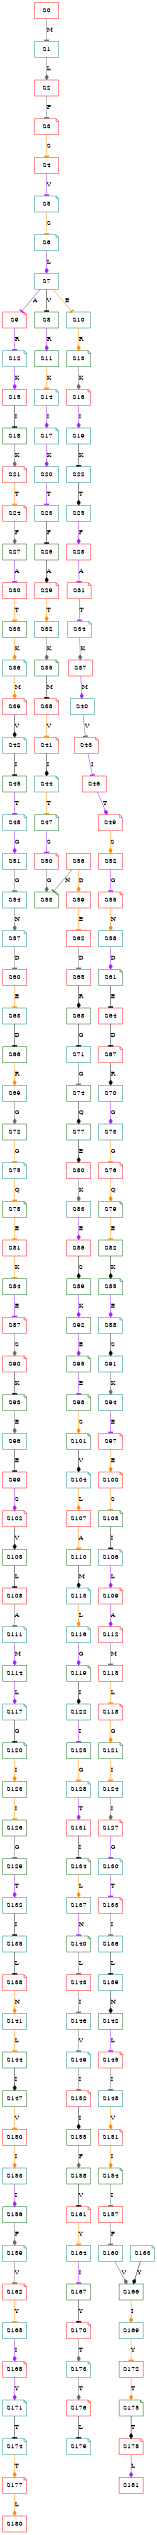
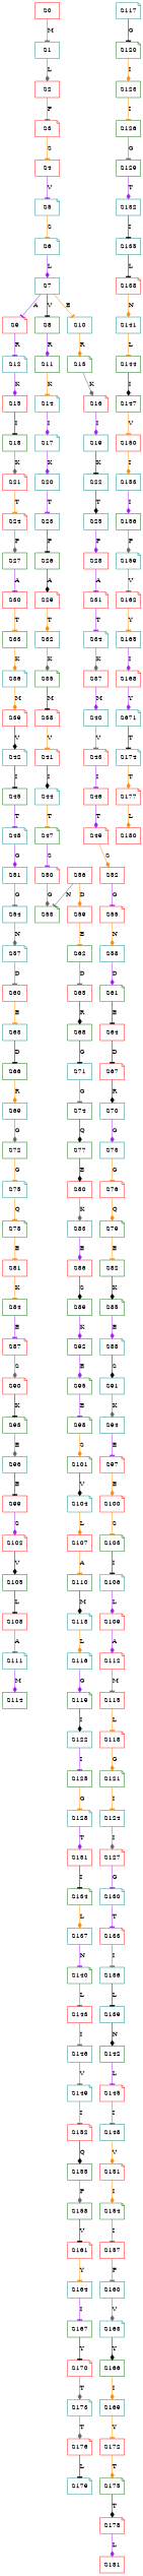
  strict digraph {
    node [color=red shape=box]
    edge [arrowhead=diamond color=darkorange]
    S0
    S1 [color=teal]
    S2
    S3 [shape=note]
    S4
    S5 [color=teal shape=note]
    S6 [color=teal shape=note]
    S7 [color=teal]
    S8 [color=darkgreen]
    S9 [shape=note]
    S10 [color=teal]
    S11 [color=darkgreen]
    S12 [color=teal shape=note]
    S13 [color=darkgreen shape=note]
    S14 [color=teal shape=note]
    S15
    S16 [shape=note]
    S17 [color=teal shape=note]
    S18 [color=darkgreen]
    S19 [color=teal]
    S20 [color=teal]
    S21 [shape=note]
    S22 [color=teal]
    S23 [color=teal]
    S24 [shape=note]
    S25 [color=teal]
    S26 [color=darkgreen]
    S27 [color=darkgreen]
    S28
    S29 [shape=note]
    S30
    S31 [shape=note]
    S32 [color=teal]
    S33 [color=darkgreen]
    S34 [color=teal shape=note]
    S35 [color=darkgreen shape=note]
    S36 [color=teal shape=note]
    S37
    S38 [shape=note]
    S39 [shape=note]
    S40 [color=teal]
    S41 [shape=note]
    S42 [color=teal shape=note]
    S43 [shape=note]
    S44 [color=teal shape=note]
    S45 [color=darkgreen]
    S46
    S47 [color=darkgreen shape=note]
    S48 [color=teal shape=note]
    S49 [shape=note]
    S50 [shape=note]
    S51 [color=teal]
    S52
    S53 [color=darkgreen shape=note]
    S54 [color=teal]
    S55 [shape=note]
    S57 [color=teal shape=note]
    S58 [color=teal]
    S56
    S59
    S60
    S61 [color=darkgreen shape=note]
-   S62
+   S62 [color=darkgreen]
    S63 [color=teal]
    S64
    S65
    S66 [color=darkgreen]
    S67 [shape=note]
    S68 [color=darkgreen]
    S69 [color=teal]
    S70 [color=teal]
    S71 [color=teal]
    S72 [color=darkgreen]
    S73 [color=teal]
    S74 [color=darkgreen]
    S75 [color=teal shape=note]
    S76 [shape=note]
    S77 [color=darkgreen]
    S78 [color=darkgreen shape=note]
    S79 [color=darkgreen shape=note]
    S80
    S81
    S82 [color=darkgreen]
    S83 [color=teal]
    S84 [color=darkgreen]
    S85 [color=darkgreen shape=note]
    S86
    S87 [shape=note]
    S88 [color=teal shape=note]
    S89 [color=darkgreen]
    S90 [shape=note]
    S91 [color=teal]
    S92 [color=darkgreen]
    S93 [color=darkgreen shape=note]
    S94 [color=teal]
    S95 [color=darkgreen shape=note]
    S96 [color=teal]
    S97 [shape=note]
    S98 [color=darkgreen shape=note]
    S99
    S100 [shape=note]
    S101 [color=darkgreen shape=note]
    S102 [shape=note]
    S103 [color=darkgreen shape=note]
    S104 [color=teal shape=note]
    S105 [color=darkgreen]
    S106 [color=teal shape=note]
    S107
    S108
    S109 [shape=note]
    S110 [color=darkgreen]
    S111 [color=teal shape=note]
    S112 [shape=note]
    S113 [color=teal shape=note]
    S114 [color=darkgreen]
    S115
    S116 [color=teal shape=note]
    S117 [color=teal shape=note]
    S118 [shape=note]
    S119 [color=darkgreen shape=note]
    S120 [color=darkgreen shape=note]
    S121 [color=darkgreen shape=note]
    S122 [color=teal]
    S123 [color=darkgreen]
    S124 [color=teal]
    S125 [color=darkgreen]
    S126 [color=darkgreen]
    S127 [shape=note]
    S128 [color=teal shape=note]
    S129 [color=darkgreen]
    S130 [color=teal shape=note]
    S131
    S132 [color=teal]
    S133 [shape=note]
    S134 [color=darkgreen shape=note]
    S135 [color=teal]
    S136 [color=teal]
    S137 [color=teal]
    S138 [shape=note]
    S139 [color=teal]
    S140 [color=darkgreen shape=note]
    S141 [color=teal]
    S142 [color=darkgreen]
    S143
    S144 [color=darkgreen]
    S145 [shape=note]
    S146 [color=teal]
    S147 [color=darkgreen]
    S148 [color=teal]
    S149 [color=teal shape=note]
    S150
    S151 [shape=note]
    S152 [shape=note]
    S153 [color=teal]
    S154 [color=darkgreen shape=note]
    S155 [color=darkgreen]
    S156 [color=darkgreen]
    S157
    S158 [color=darkgreen]
    S159 [color=teal shape=note]
    S160 [color=teal]
    S161 [shape=note]
    S162 [shape=note]
    S163 [color=teal shape=note]
    S164 [color=teal]
    S165 [color=teal]
    S166 [color=darkgreen]
    S167 [color=darkgreen]
    S168 [shape=note]
    S169 [color=teal]
    S170 [shape=note]
-   S171 [color=teal shape=note]
+   S171 [color=teal shape=note label=S671]
    S172
    S173 [color=teal shape=note]
    S174 [color=teal shape=note]
    S175 [color=darkgreen shape=note]
    S176 [shape=note]
    S177 [shape=note]
    S178 [shape=note]
    S179 [color=teal shape=note]
    S180
    S181
    S0 -> S1 [arrowhead=tee color=gray40 label=M]
    S1 -> S2 [color=gray40 label=L]
    S2 -> S3 [arrowhead=tee color=gray40 label=F]
    S3 -> S4 [arrowhead=tee label=S]
    S4 -> S5 [arrowhead=tee color=purple label=V]
    S5 -> S6 [arrowhead=tee label=S]
    S6 -> S7 [color=purple label=L]
    S7 -> S8 [arrowhead=tee color=black label=V]
    S7 -> S9 [arrowhead=tee color=purple label=A]
    S7 -> S10 [arrowhead=tee label=E]
    S8 -> S11 [color=purple label=R]
    S9 -> S12 [arrowhead=tee color=purple label=R]
    S10 -> S13 [label=R]
    S11 -> S14 [arrowhead=tee label=K]
    S12 -> S15 [color=purple label=K]
    S13 -> S16 [color=gray40 label=K]
    S14 -> S17 [color=purple label=I]
    S15 -> S18 [arrowhead=tee color=black label=I]
    S16 -> S19 [color=purple label=I]
    S17 -> S20 [color=purple label=K]
    S18 -> S21 [color=gray40 label=K]
    S19 -> S22 [arrowhead=tee color=black label=K]
    S20 -> S23 [arrowhead=tee color=purple label=T]
    S21 -> S24 [arrowhead=tee label=T]
    S22 -> S25 [color=black label=T]
    S23 -> S26 [arrowhead=tee color=black label=F]
    S24 -> S27 [color=gray40 label=F]
    S25 -> S28 [color=purple label=F]
    S26 -> S29 [color=black label=A]
    S27 -> S30 [arrowhead=tee color=purple label=A]
    S28 -> S31 [arrowhead=tee color=purple label=A]
    S29 -> S32 [label=T]
    S30 -> S33 [arrowhead=tee label=T]
    S31 -> S34 [arrowhead=tee color=purple label=T]
    S32 -> S35 [color=gray40 label=K]
    S33 -> S36 [label=K]
    S34 -> S37 [color=gray40 label=K]
    S35 -> S38 [arrowhead=tee color=black label=M]
    S36 -> S39 [label=M]
    S37 -> S40 [color=purple label=M]
    S38 -> S41 [arrowhead=tee label=V]
    S39 -> S42 [color=black label=V]
    S40 -> S43 [arrowhead=tee color=gray40 label=V]
    S41 -> S44 [color=black label=I]
    S42 -> S45 [arrowhead=tee color=black label=I]
    S43 -> S46 [arrowhead=tee color=purple label=I]
    S44 -> S47 [arrowhead=tee label=T]
    S45 -> S48 [arrowhead=tee color=purple label=T]
    S46 -> S49 [color=purple label=T]
    S47 -> S50 [arrowhead=tee color=purple label=S]
    S48 -> S51 [color=purple label=G]
    S49 -> S52 [label=S]
    S50 -> S53 [color=gray40 label=G]
    S51 -> S54 [arrowhead=tee color=gray40 label=G]
    S52 -> S55 [arrowhead=tee color=purple label=G]
    S54 -> S57 [color=gray40 label=N]
    S55 -> S58 [label=N]
    S57 -> S60 [arrowhead=tee color=gray40 label=D]
    S58 -> S61 [color=purple label=D]
    S56 -> S53 [arrowhead=tee color=gray40 label=N]
    S56 -> S59 [label=D]
    S59 -> S62 [arrowhead=tee label=E]
    S60 -> S63 [arrowhead=tee label=E]
    S61 -> S64 [arrowhead=tee color=black label=E]
    S62 -> S65 [arrowhead=tee color=gray40 label=D]
    S63 -> S66 [arrowhead=tee color=black label=D]
    S64 -> S67 [arrowhead=tee color=black label=D]
    S65 -> S68 [color=black label=R]
    S66 -> S69 [label=R]
    S67 -> S70 [color=black label=R]
    S68 -> S71 [arrowhead=tee color=black label=G]
    S69 -> S72 [color=gray40 label=G]
    S70 -> S73 [color=purple label=G]
    S71 -> S74 [arrowhead=tee color=gray40 label=G]
    S72 -> S75 [arrowhead=tee label=G]
    S73 -> S76 [arrowhead=tee label=G]
    S74 -> S77 [color=black label=Q]
    S75 -> S78 [arrowhead=tee label=Q]
    S76 -> S79 [label=Q]
    S77 -> S80 [color=black label=E]
    S78 -> S81 [arrowhead=tee label=E]
    S79 -> S82 [arrowhead=tee label=E]
    S80 -> S83 [color=gray40 label=K]
    S81 -> S84 [arrowhead=tee label=K]
    S82 -> S85 [color=black label=K]
    S83 -> S86 [color=purple label=E]
    S84 -> S87 [arrowhead=tee color=purple label=E]
    S85 -> S88 [color=purple label=E]
    S86 -> S89 [color=black label=S]
    S87 -> S90 [color=gray40 label=S]
    S88 -> S91 [color=black label=S]
    S89 -> S92 [color=purple label=K]
    S90 -> S93 [arrowhead=tee color=black label=K]
    S91 -> S94 [color=gray40 label=K]
    S92 -> S95 [color=purple label=E]
    S93 -> S96 [color=gray40 label=E]
    S94 -> S97 [arrowhead=tee color=purple label=E]
    S95 -> S98 [arrowhead=tee color=purple label=E]
    S96 -> S99 [arrowhead=tee color=black label=E]
    S97 -> S100 [label=E]
    S98 -> S101 [label=S]
    S99 -> S102 [color=purple label=S]
    S100 -> S103 [arrowhead=tee label=S]
    S101 -> S104 [color=black label=V]
    S102 -> S105 [color=black label=V]
    S103 -> S106 [arrowhead=tee color=black label=I]
    S104 -> S107 [label=L]
    S105 -> S108 [arrowhead=tee color=black label=L]
    S106 -> S109 [color=purple label=L]
    S107 -> S110 [arrowhead=tee label=A]
    S108 -> S111 [arrowhead=tee color=gray40 label=A]
    S109 -> S112 [color=purple label=A]
    S110 -> S113 [color=black label=M]
    S111 -> S114 [color=purple label=M]
    S112 -> S115 [arrowhead=tee color=gray40 label=M]
    S113 -> S116 [label=L]
-   S114 -> S117 [color=purple label=L]
    S115 -> S118 [arrowhead=tee label=L]
    S116 -> S119 [color=purple label=G]
    S117 -> S120 [arrowhead=tee color=black label=G]
    S118 -> S121 [label=G]
    S119 -> S122 [color=black label=I]
    S120 -> S123 [label=I]
    S121 -> S124 [arrowhead=tee label=I]
    S122 -> S125 [arrowhead=tee color=purple label=I]
    S123 -> S126 [arrowhead=tee label=I]
    S124 -> S127 [color=gray40 label=I]
    S125 -> S128 [arrowhead=tee label=G]
    S126 -> S129 [arrowhead=tee color=gray40 label=G]
    S127 -> S130 [arrowhead=tee color=purple label=G]
    S128 -> S131 [color=purple label=T]
    S129 -> S132 [color=purple label=T]
    S130 -> S133 [arrowhead=tee color=purple label=T]
    S131 -> S134 [arrowhead=tee color=black label=I]
    S132 -> S135 [arrowhead=tee color=black label=I]
    S133 -> S136 [arrowhead=tee color=gray40 label=I]
    S134 -> S137 [label=L]
    S135 -> S138 [arrowhead=tee color=black label=L]
    S136 -> S139 [arrowhead=tee color=black label=L]
    S137 -> S140 [arrowhead=tee color=purple label=N]
    S138 -> S141 [label=N]
    S139 -> S142 [color=black label=N]
    S140 -> S143 [arrowhead=tee color=gray40 label=L]
    S141 -> S144 [arrowhead=tee label=L]
    S142 -> S145 [arrowhead=tee color=purple label=L]
    S143 -> S146 [arrowhead=tee color=gray40 label=I]
    S144 -> S147 [color=black label=I]
    S145 -> S148 [arrowhead=tee color=gray40 label=I]
    S146 -> S149 [arrowhead=tee color=gray40 label=V]
    S147 -> S150 [arrowhead=tee label=V]
    S148 -> S151 [label=V]
    S149 -> S152 [arrowhead=tee color=gray40 label=I]
    S150 -> S153 [label=I]
    S151 -> S154 [label=I]
-   S152 -> S155 [color=black label=I]
+   S152 -> S155 [color=black label=Q]
    S153 -> S156 [color=purple label=I]
    S154 -> S157 [arrowhead=tee color=gray40 label=I]
    S155 -> S158 [color=gray40 label=F]
    S156 -> S159 [color=gray40 label=F]
    S157 -> S160 [arrowhead=tee color=gray40 label=F]
    S158 -> S161 [arrowhead=tee color=black label=V]
    S159 -> S162 [arrowhead=tee color=gray40 label=V]
-   S160 -> S166 [color=gray40 label=V]
+   S160 -> S163 [color=gray40 label=V]
    S161 -> S164 [arrowhead=tee label=Y]
    S162 -> S165 [arrowhead=tee label=Y]
    S163 -> S166 [color=black label=Y]
    S164 -> S167 [arrowhead=tee color=purple label=I]
    S165 -> S168 [color=purple label=I]
    S166 -> S169 [label=I]
    S167 -> S170 [arrowhead=tee color=black label=Y]
    S168 -> S171 [color=purple label=Y]
    S169 -> S172 [arrowhead=tee label=Y]
    S170 -> S173 [color=gray40 label=T]
    S171 -> S174 [arrowhead=tee color=black label=T]
    S172 -> S175 [label=T]
    S173 -> S176 [color=gray40 label=T]
    S174 -> S177 [label=T]
    S175 -> S178 [color=black label=T]
    S176 -> S179 [arrowhead=tee color=black label=L]
    S177 -> S180 [label=L]
    S178 -> S181 [color=purple label=L]
  }
